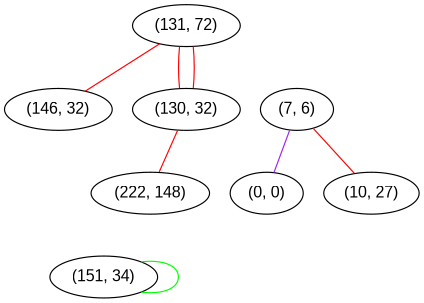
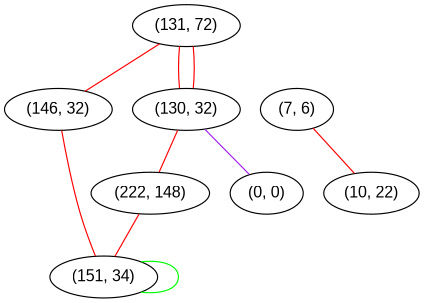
  graph {
    fontname="Liberation Sans"
    node [fontname="Liberation Sans"]
    edge [color=red fontname="Liberation Sans" weight=1]
    n1 [label="(131, 72)"]
    n2 [label="(146, 32)"]
    "(130, 32)"
    "(151, 34)"
    "(222, 148)"
    "(7, 6)"
-   "(10, 22)" [label="(10, 27)"]
+   "(10, 22)"
    "(0, 0)"
    n1 -- n2
    n1 -- "(130, 32)"
    n1 -- "(130, 32)"
+   n2 -- "(151, 34)"
    "(130, 32)" -- "(222, 148)"
    "(151, 34)" -- "(151, 34)" [color=green weight=2]
+   "(222, 148)" -- "(151, 34)"
    "(7, 6)" -- "(10, 22)"
-   "(7, 6)" -- "(0, 0)" [color=purple weight=4]
+   "(130, 32)" -- "(0, 0)" [color=purple weight=4]
  }
